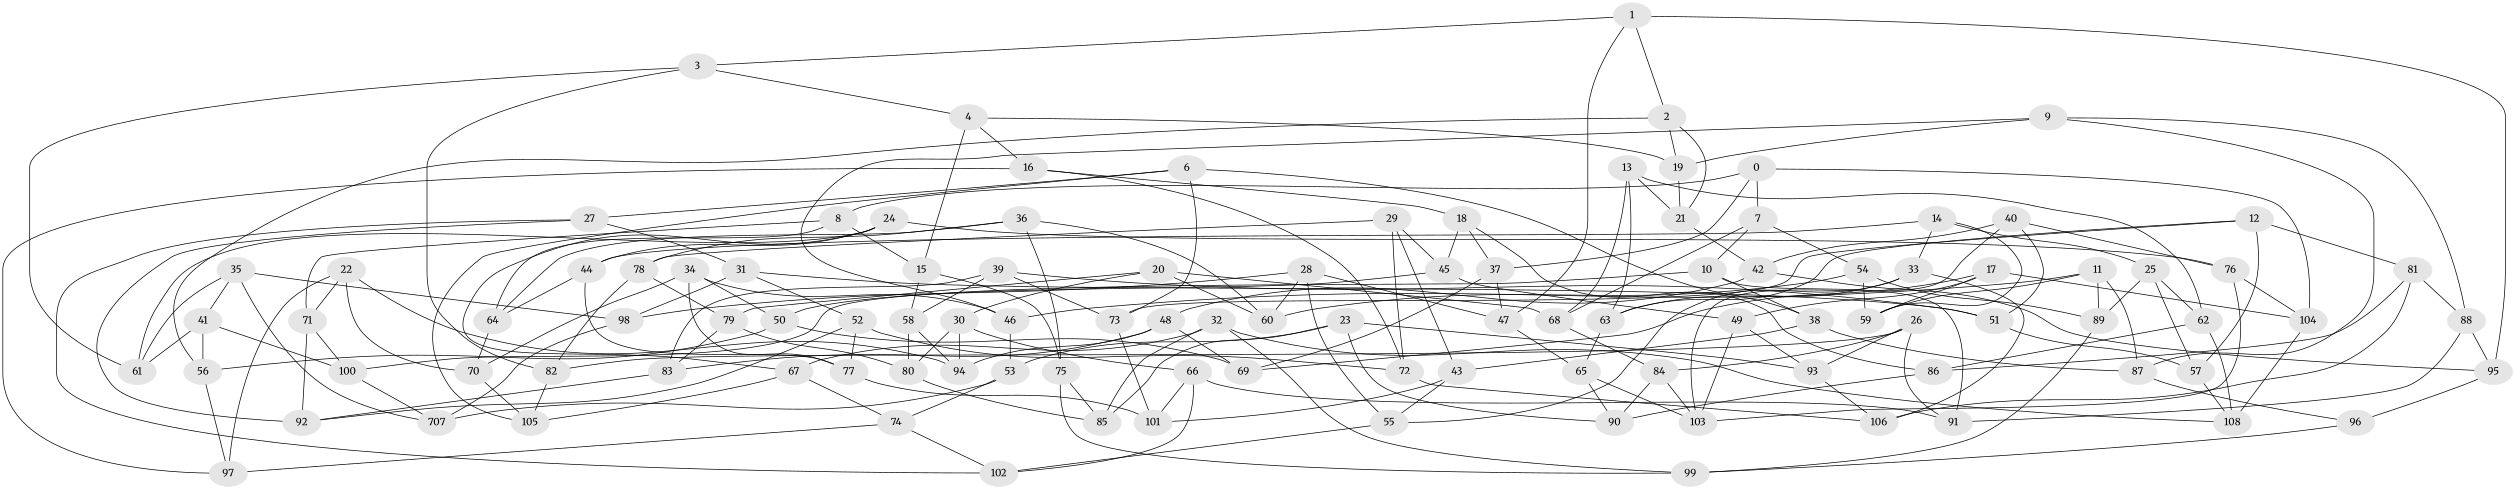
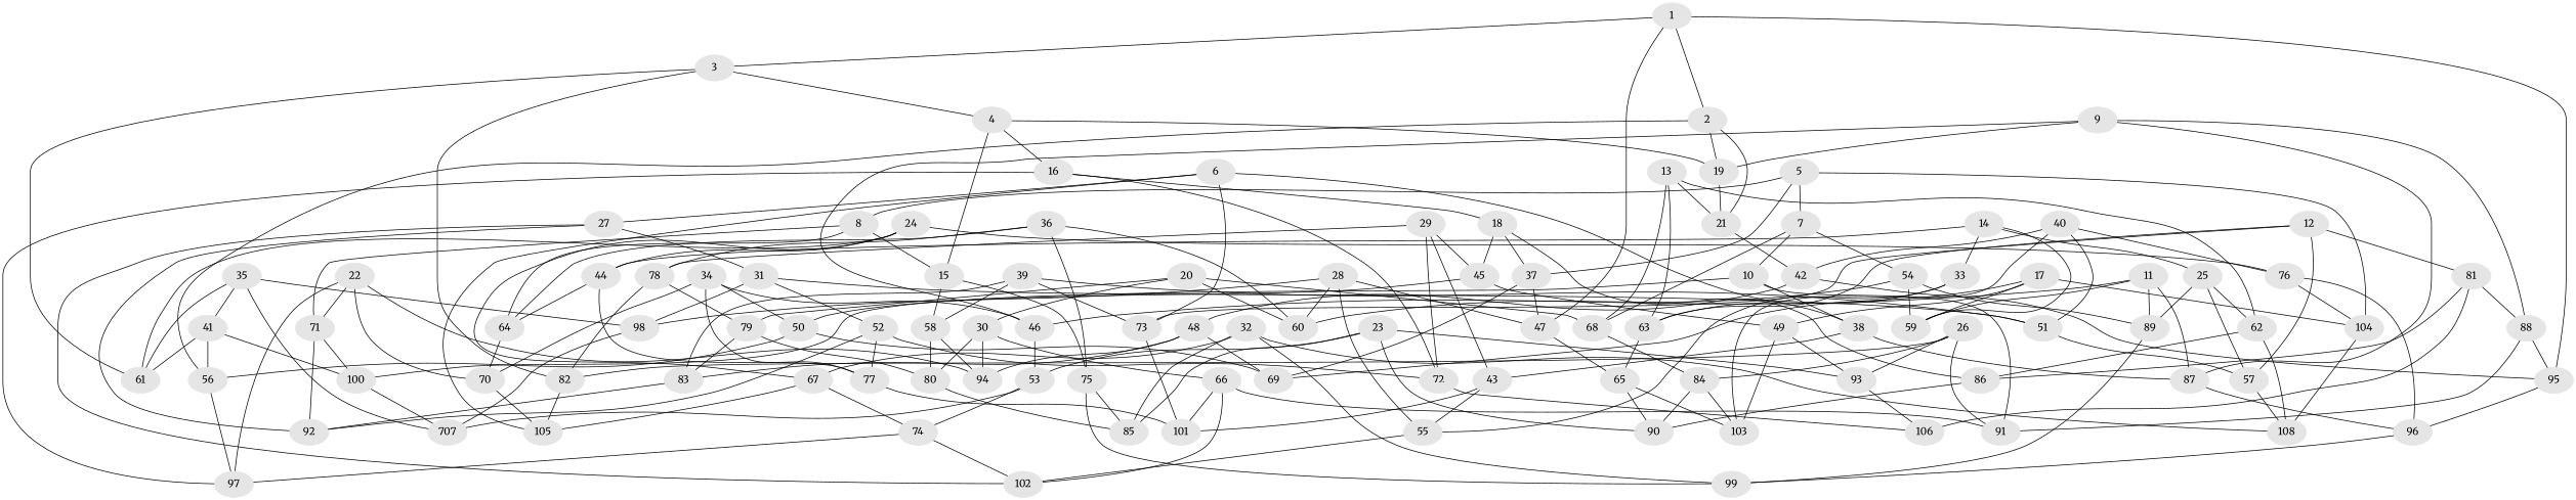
  graph {
    fontname=Merriweather
    node [color=gray90 fontname=Merriweather style=filled]
    edge [fontname=Merriweather]
    1
    2
    3
    47
    95
    19
    21
    56
    4
    61
    82
    65
    96
    42
    97
    15
    16
    105
    58
    75
    18
    72
-   5 [label=0]
+   5
    7
    8
    37
    104
    10
    54
    68
    64
    71
    69
    108
    6
    27
    38
    73
    31
    92
    102
    87
    43
    101
    91
    100
    59
    89
    60
    84
    70
    9
    46
    88
    53
    n56 [label=707]
    11
    99
    12
    57
    63
    81
    86
    106
    13
    62
    14
    25
    33
    44
    55
    77
    94
    80
    85
    45
    17
    49
    93
    103
    50
    90
    20
    30
    79
    66
    83
    48
    22
    23
    74
    24
    67
    76
    26
    98
    51
    52
    28
    29
    78
    32
    34
    35
    41
    36
    39
    40
    1 -- 2
    1 -- 3
    1 -- 47
    1 -- 95
    2 -- 19
    2 -- 21
    2 -- 56
    3 -- 4
    3 -- 61
    3 -- 82
    47 -- 65
    95 -- 96
    19 -- 21
    21 -- 42
    56 -- 97
    4 -- 19
    4 -- 15
    4 -- 16
    82 -- 105
    65 -- 103
    65 -- 90
    96 -- 99
    42 -- 95
    42 -- 48
    15 -- 58
    15 -- 75
    16 -- 97
    16 -- 18
    16 -- 72
    58 -- 94
    58 -- 80
    75 -- 99
    75 -- 85
    18 -- 37
    18 -- 86
    18 -- 45
    72 -- 106
    5 -- 7
    5 -- 8
    5 -- 37
    5 -- 104
    7 -- 10
    7 -- 54
    7 -- 68
    8 -- 15
    8 -- 64
    8 -- 71
    37 -- 47
    37 -- 69
    104 -- 108
    10 -- 38
    10 -- 91
    10 -- 100
    54 -- 59
    54 -- 89
    54 -- 60
    68 -- 84
    64 -- 70
    71 -- 92
    71 -- 100
    6 -- 105
    6 -- 27
    6 -- 38
    6 -- 73
    27 -- 31
    27 -- 92
    27 -- 102
    38 -- 87
    38 -- 43
    73 -- 101
    31 -- 98
    31 -- 51
    31 -- 52
    87 -- 96
    43 -- 101
    43 -- 55
    100 -- n56
    89 -- 99
    84 -- 103
    84 -- 90
    70 -- 105
    9 -- 19
    9 -- 87
    9 -- 46
    9 -- 88
    46 -- 53
    88 -- 95
    88 -- 91
    53 -- n56
    53 -- 74
    11 -- 87
    11 -- 59
    11 -- 89
    11 -- 46
    12 -- 73
    12 -- 57
    12 -- 63
    12 -- 81
    57 -- 108
    63 -- 65
    81 -- 88
    81 -- 86
    81 -- 106
    86 -- 90
    13 -- 21
    13 -- 68
    13 -- 63
    13 -- 62
    62 -- 108
    62 -- 86
    14 -- 59
    14 -- 25
    14 -- 33
    14 -- 44
    25 -- 89
    25 -- 57
    25 -- 62
    33 -- 63
-   33 -- 106
    33 -- 55
    44 -- 64
    44 -- 77
    55 -- 102
    77 -- 101
    80 -- 85
    45 -- 49
    45 -- 50
    17 -- 104
    17 -- 69
    17 -- 59
    17 -- 49
    49 -- 93
    49 -- 103
    93 -- 106
    50 -- 56
    50 -- 69
    20 -- 68
    20 -- 60
    20 -- 30
    20 -- 79
    30 -- 94
    30 -- 80
    30 -- 66
    79 -- 80
    79 -- 83
    66 -- 102
    66 -- 101
    66 -- 91
    83 -- 92
    48 -- 69
    48 -- 94
    48 -- 83
    22 -- 97
    22 -- 71
    22 -- 70
    22 -- 94
    23 -- 53
    23 -- 85
    23 -- 93
    23 -- 90
    74 -- 97
    74 -- 102
    24 -- 61
    24 -- 44
    24 -- 67
    24 -- 76
    67 -- 105
    67 -- 74
-   76 -- 103
+   76 -- 96
    76 -- 104
    26 -- 82
    26 -- 91
    26 -- 84
    26 -- 93
    98 -- n56
    51 -- 57
    52 -- 72
    52 -- 92
    52 -- 77
    28 -- 47
    28 -- 60
    28 -- 55
    28 -- 98
    29 -- 72
    29 -- 43
    29 -- 45
    29 -- 78
    78 -- 82
    78 -- 79
    32 -- 108
    32 -- 99
    32 -- 85
    32 -- 67
    34 -- 70
    34 -- 46
    34 -- 77
    34 -- 50
    35 -- 61
    35 -- n56
    35 -- 98
    35 -- 41
    41 -- 56
    41 -- 61
    41 -- 100
    36 -- 75
    36 -- 64
    36 -- 60
    36 -- 78
    39 -- 58
    39 -- 73
    39 -- 83
    39 -- 51
    40 -- 42
    40 -- 103
    40 -- 76
    40 -- 51
  }
